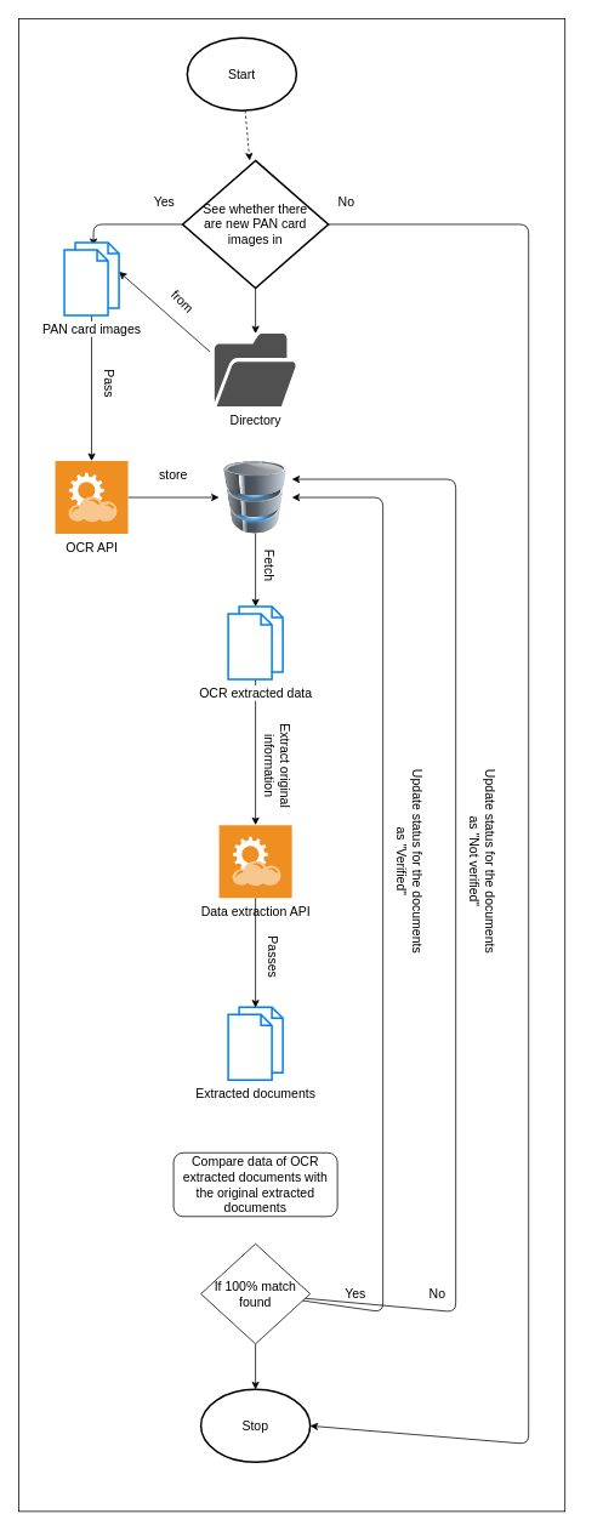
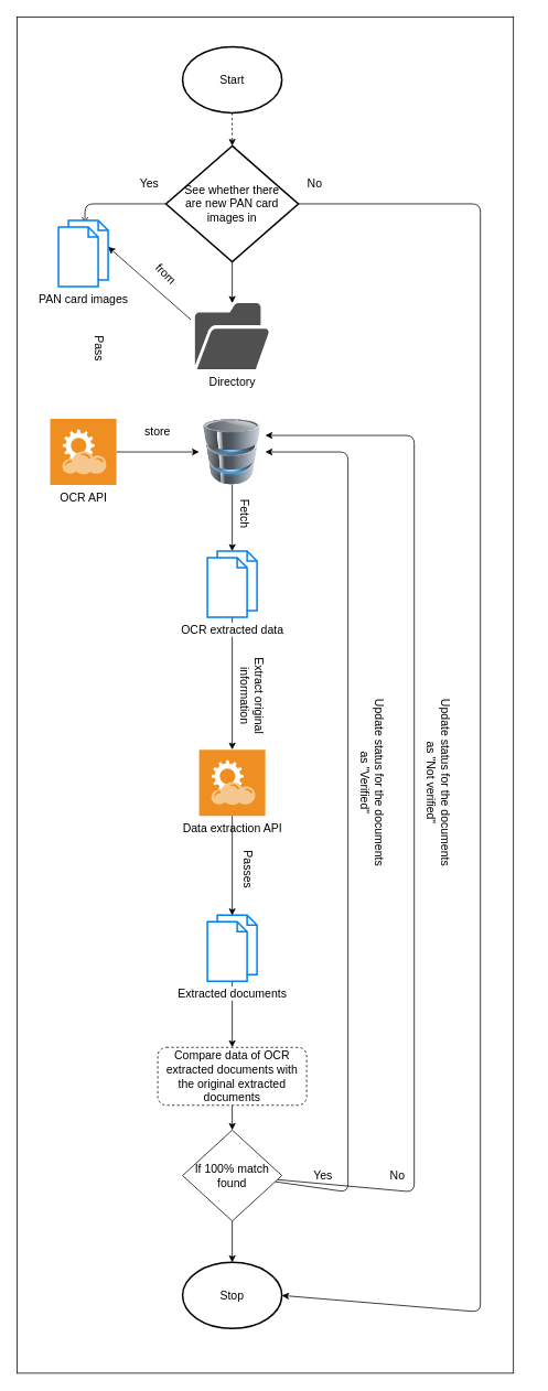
  <mxCell id="0" />
  <mxCell id="1" parent="0" />
  <mxCell id="2" value="" style="rounded=0;whiteSpace=wrap;html=1;fontSize=14;" parent="1" vertex="1"><mxGeometry x="20" y="20" width="600" height="1640" as="geometry" /></mxCell>
  <mxCell id="3" value="" style="edgeStyle=none;html=1;fontSize=14;dashed=1;" parent="1" source="4" target="10" edge="1"><mxGeometry relative="1" as="geometry" /></mxCell>
- <mxCell id="4" value="&lt;font style=&quot;font-size: 14px;&quot;&gt;Start&lt;/font&gt;" style="strokeWidth=2;html=1;shape=mxgraph.flowchart.start_1;whiteSpace=wrap;" parent="1" vertex="1"><mxGeometry x="205" y="41" width="120" height="80" as="geometry" /></mxCell>
+ <mxCell id="4" value="&lt;font style=&quot;font-size: 14px;&quot;&gt;Start&lt;/font&gt;" style="strokeWidth=2;html=1;shape=mxgraph.flowchart.start_1;whiteSpace=wrap;" parent="1" vertex="1"><mxGeometry x="220" y="56" width="120" height="80" as="geometry" /></mxCell>
  <mxCell id="5" style="edgeStyle=none;html=1;entryX=1;entryY=0.4;entryDx=0;entryDy=0;entryPerimeter=0;fontSize=14;" parent="1" target="15" edge="1"><mxGeometry relative="1" as="geometry"><mxPoint x="230" y="386" as="sourcePoint" /></mxGeometry></mxCell>
  <mxCell id="6" value="Directory" style="sketch=0;pointerEvents=1;shadow=0;dashed=0;html=1;strokeColor=none;fillColor=#505050;labelPosition=center;verticalLabelPosition=bottom;verticalAlign=top;outlineConnect=0;align=center;shape=mxgraph.office.concepts.folder_open;fontSize=14;" parent="1" vertex="1"><mxGeometry x="235" y="366" width="90" height="80" as="geometry" /></mxCell>
  <mxCell id="7" value="" style="edgeStyle=none;html=1;fontSize=14;" parent="1" source="10" target="6" edge="1"><mxGeometry relative="1" as="geometry" /></mxCell>
- <mxCell id="8" style="edgeStyle=none;html=1;entryX=0.533;entryY=0.05;entryDx=0;entryDy=0;entryPerimeter=0;fontSize=14;" parent="1" source="10" target="15" edge="1"><mxGeometry relative="1" as="geometry"><Array as="points"><mxPoint x="102" y="246" /></Array></mxGeometry></mxCell>
+ <mxCell id="8" style="edgeStyle=none;html=1;entryX=0.533;entryY=0.05;entryDx=0;entryDy=0;entryPerimeter=0;fontSize=14;endArrow=open;" parent="1" source="10" target="15" edge="1"><mxGeometry relative="1" as="geometry"><Array as="points"><mxPoint x="102" y="246" /></Array></mxGeometry></mxCell>
  <mxCell id="9" style="edgeStyle=none;html=1;entryX=1;entryY=0.5;entryDx=0;entryDy=0;entryPerimeter=0;fontSize=14;" parent="1" source="10" target="38" edge="1"><mxGeometry relative="1" as="geometry"><Array as="points"><mxPoint x="580" y="246" /><mxPoint x="580" y="1586" /></Array></mxGeometry></mxCell>
  <mxCell id="10" value="See whether there&lt;br&gt;are new PAN card images in" style="strokeWidth=2;html=1;shape=mxgraph.flowchart.decision;whiteSpace=wrap;fontSize=14;" parent="1" vertex="1"><mxGeometry x="200" y="176" width="160" height="140" as="geometry" /></mxCell>
  <mxCell id="11" style="edgeStyle=none;html=1;fontSize=14;" parent="1" source="12" target="19" edge="1"><mxGeometry relative="1" as="geometry" /></mxCell>
  <mxCell id="12" value="OCR API" style="shadow=0;dashed=0;html=1;strokeColor=none;fillColor=#EF8F21;labelPosition=center;verticalLabelPosition=bottom;verticalAlign=top;align=center;outlineConnect=0;shape=mxgraph.veeam.2d.restful_apis;fontSize=14;" parent="1" vertex="1"><mxGeometry x="60" y="506" width="80" height="80" as="geometry" /></mxCell>
  <mxCell id="13" value="Yes" style="text;html=1;strokeColor=none;fillColor=none;align=center;verticalAlign=middle;whiteSpace=wrap;rounded=0;fontSize=14;" parent="1" vertex="1"><mxGeometry x="150" y="206" width="60" height="30" as="geometry" /></mxCell>
- <mxCell id="14" style="edgeStyle=none;html=1;fontSize=14;" parent="1" source="15" target="12" edge="1"><mxGeometry relative="1" as="geometry" /></mxCell>
  <mxCell id="15" value="PAN card images" style="html=1;verticalLabelPosition=bottom;align=center;labelBackgroundColor=#ffffff;verticalAlign=top;strokeWidth=2;strokeColor=#0080F0;shadow=0;dashed=0;shape=mxgraph.ios7.icons.documents;fontSize=14;" parent="1" vertex="1"><mxGeometry x="70" y="266" width="60" height="80" as="geometry" /></mxCell>
  <mxCell id="16" value="from" style="text;html=1;strokeColor=none;fillColor=none;align=center;verticalAlign=middle;whiteSpace=wrap;rounded=0;fontSize=14;rotation=45;" parent="1" vertex="1"><mxGeometry x="170" y="316" width="60" height="30" as="geometry" /></mxCell>
  <mxCell id="17" value="Pass" style="text;html=1;strokeColor=none;fillColor=none;align=center;verticalAlign=middle;whiteSpace=wrap;rounded=0;fontSize=14;rotation=90;" parent="1" vertex="1"><mxGeometry x="90" y="406" width="60" height="30" as="geometry" /></mxCell>
  <mxCell id="18" value="" style="edgeStyle=none;html=1;fontSize=14;" parent="1" source="19" target="22" edge="1"><mxGeometry relative="1" as="geometry" /></mxCell>
  <mxCell id="19" value="" style="image;html=1;image=img/lib/clip_art/computers/Database_128x128.png;fontSize=14;" parent="1" vertex="1"><mxGeometry x="240" y="506" width="80" height="80" as="geometry" /></mxCell>
  <mxCell id="20" value="store" style="text;html=1;strokeColor=none;fillColor=none;align=center;verticalAlign=middle;whiteSpace=wrap;rounded=0;fontSize=14;" parent="1" vertex="1"><mxGeometry x="160" y="506" width="60" height="30" as="geometry" /></mxCell>
  <mxCell id="21" style="edgeStyle=none;html=1;fontSize=14;" parent="1" target="27" edge="1"><mxGeometry relative="1" as="geometry"><mxPoint x="280" y="736" as="sourcePoint" /></mxGeometry></mxCell>
  <mxCell id="22" value="OCR extracted data" style="html=1;verticalLabelPosition=bottom;align=center;labelBackgroundColor=#ffffff;verticalAlign=top;strokeWidth=2;strokeColor=#0080F0;shadow=0;dashed=0;shape=mxgraph.ios7.icons.documents;fontSize=14;" parent="1" vertex="1"><mxGeometry x="250" y="666" width="60" height="80" as="geometry" /></mxCell>
  <mxCell id="23" value="Fetch" style="text;html=1;strokeColor=none;fillColor=none;align=center;verticalAlign=middle;whiteSpace=wrap;rounded=0;fontSize=14;rotation=90;" parent="1" vertex="1"><mxGeometry x="265" y="606" width="60" height="30" as="geometry" /></mxCell>
+ <mxCell id="24" value="" style="edgeStyle=none;html=1;fontSize=14;" parent="1" source="25" target="31" edge="1"><mxGeometry relative="1" as="geometry" /></mxCell>
  <mxCell id="25" value="Extracted documents" style="html=1;verticalLabelPosition=bottom;align=center;labelBackgroundColor=#ffffff;verticalAlign=top;strokeWidth=2;strokeColor=#0080F0;shadow=0;dashed=0;shape=mxgraph.ios7.icons.documents;fontSize=14;" parent="1" vertex="1"><mxGeometry x="250" y="1106" width="60" height="80" as="geometry" /></mxCell>
  <mxCell id="26" style="edgeStyle=none;html=1;entryX=0.5;entryY=0.006;entryDx=0;entryDy=0;entryPerimeter=0;fontSize=14;" parent="1" source="27" target="25" edge="1"><mxGeometry relative="1" as="geometry" /></mxCell>
  <mxCell id="27" value="Data extraction API" style="shadow=0;dashed=0;html=1;strokeColor=none;fillColor=#EF8F21;labelPosition=center;verticalLabelPosition=bottom;verticalAlign=top;align=center;outlineConnect=0;shape=mxgraph.veeam.2d.restful_apis;fontSize=14;" parent="1" vertex="1"><mxGeometry x="240" y="906" width="80" height="80" as="geometry" /></mxCell>
  <mxCell id="28" value="Extract original information" style="text;html=1;strokeColor=none;fillColor=none;align=center;verticalAlign=middle;whiteSpace=wrap;rounded=0;fontSize=14;rotation=90;" parent="1" vertex="1"><mxGeometry x="250" y="826" width="110" height="30" as="geometry" /></mxCell>
  <mxCell id="29" value="Passes" style="text;html=1;strokeColor=none;fillColor=none;align=center;verticalAlign=middle;whiteSpace=wrap;rounded=0;fontSize=14;rotation=90;" parent="1" vertex="1"><mxGeometry x="270" y="1036" width="60" height="30" as="geometry" /></mxCell>
- <mxCell id="31" value="Compare data of OCR extracted documents with the original extracted documents" style="rounded=1;whiteSpace=wrap;html=1;fontSize=14;" parent="1" vertex="1"><mxGeometry x="190" y="1266" width="180" height="70" as="geometry" /></mxCell>
+ <mxCell id="30" value="" style="edgeStyle=none;html=1;fontSize=14;" parent="1" source="31" target="35" edge="1"><mxGeometry relative="1" as="geometry" /></mxCell>
+ <mxCell id="31" value="Compare data of OCR extracted documents with the original extracted documents" style="rounded=1;whiteSpace=wrap;html=1;fontSize=14;dashed=1;" parent="1" vertex="1"><mxGeometry x="190" y="1266" width="180" height="70" as="geometry" /></mxCell>
  <mxCell id="32" style="edgeStyle=none;html=1;entryX=1;entryY=0.5;entryDx=0;entryDy=0;fontSize=14;" parent="1" source="35" target="19" edge="1"><mxGeometry relative="1" as="geometry"><Array as="points"><mxPoint x="420" y="1441" /><mxPoint x="420" y="546" /></Array></mxGeometry></mxCell>
  <mxCell id="33" style="edgeStyle=none;html=1;entryX=1;entryY=0.25;entryDx=0;entryDy=0;fontSize=14;" parent="1" source="35" target="19" edge="1"><mxGeometry relative="1" as="geometry"><Array as="points"><mxPoint x="500" y="1441" /><mxPoint x="500" y="526" /></Array></mxGeometry></mxCell>
  <mxCell id="34" value="" style="edgeStyle=none;html=1;fontSize=14;" parent="1" source="35" target="38" edge="1"><mxGeometry relative="1" as="geometry" /></mxCell>
  <mxCell id="35" value="If 100% match found" style="rhombus;whiteSpace=wrap;html=1;fontSize=14;" parent="1" vertex="1"><mxGeometry x="220" y="1366" width="120" height="110" as="geometry" /></mxCell>
  <mxCell id="36" value="Update status for the documents as &quot;Verified&quot;" style="text;html=1;strokeColor=none;fillColor=none;align=center;verticalAlign=middle;whiteSpace=wrap;rounded=0;fontSize=14;rotation=90;" parent="1" vertex="1"><mxGeometry x="340" y="931" width="220" height="30" as="geometry" /></mxCell>
  <mxCell id="37" value="Update status for the documents as &quot;Not verified&quot;" style="text;html=1;strokeColor=none;fillColor=none;align=center;verticalAlign=middle;whiteSpace=wrap;rounded=0;fontSize=14;rotation=90;" parent="1" vertex="1"><mxGeometry x="420" y="931" width="220" height="30" as="geometry" /></mxCell>
  <mxCell id="38" value="&lt;font style=&quot;font-size: 14px;&quot;&gt;Stop&lt;/font&gt;" style="strokeWidth=2;html=1;shape=mxgraph.flowchart.start_1;whiteSpace=wrap;" parent="1" vertex="1"><mxGeometry x="220" y="1526" width="120" height="80" as="geometry" /></mxCell>
  <mxCell id="39" value="Yes" style="text;html=1;strokeColor=none;fillColor=none;align=center;verticalAlign=middle;whiteSpace=wrap;rounded=0;fontSize=14;" parent="1" vertex="1"><mxGeometry x="360" y="1406" width="60" height="30" as="geometry" /></mxCell>
  <mxCell id="40" value="No" style="text;html=1;strokeColor=none;fillColor=none;align=center;verticalAlign=middle;whiteSpace=wrap;rounded=0;fontSize=14;" parent="1" vertex="1"><mxGeometry x="450" y="1406" width="60" height="30" as="geometry" /></mxCell>
  <mxCell id="41" value="No" style="text;html=1;strokeColor=none;fillColor=none;align=center;verticalAlign=middle;whiteSpace=wrap;rounded=0;fontSize=14;" vertex="1" parent="1"><mxGeometry x="350" y="206" width="60" height="30" as="geometry" /></mxCell>
